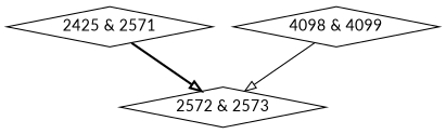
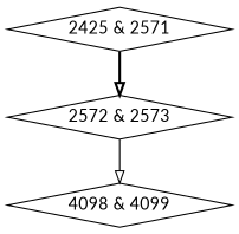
  digraph {
    fontname=Lato
    node [fontname=Lato shape=diamond]
    edge [arrowhead=onormal fontname=Lato]
    n1 [label="2425 & 2571"]
    n2 [label="2572 & 2573"]
    n3 [label="4098 & 4099"]
    n1 -> n2 [style=bold]
-   n3 -> n2 [style=solid]
+   n2 -> n3 [style=solid]
  }
